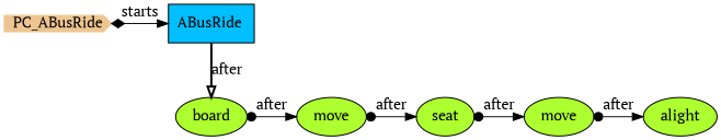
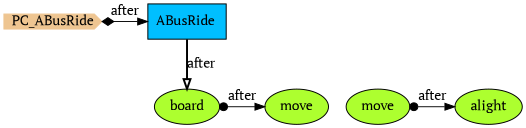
  digraph {
    fontname="PT Serif"
    node [fontname="PT Serif" shape=ellipse style=filled fillcolor=greenyellow]
    edge [arrowtail=dot dir=both fontname="PT Serif"]
    n1 [color=burlywood2 height=.2 label=PC_ABusRide shape=cds width=.2 fillcolor=""]
    n2 [fillcolor=deepskyblue label="ABusRide " shape=box]
    n3 [label=alight]
    n4 [label=move]
-   n5 [label=seat]
    n6 [label=move]
    n7 [label=board]
    subgraph sub_1 {
      rank=min
      n1
      n2
    }
    subgraph sub_2 {
      rank=same
      n3
      n4
-     n5
      n6
      n7
    }
    subgraph sub_3 {
      rank=same
      n3
      n4
-     n5
      n6
    }
    subgraph sub_4 {
      rank=same
      n3
      n4
-     n5
    }
    subgraph sub_5 {
      rank=same
      n3
      n4
    }
-   n1 -> n2 [arrowtail=diamond label=starts]
+   n1 -> n2 [arrowtail=diamond label=after]
    n2 -> n7 [arrowhead=onormal label=after penwidth=2 arrowtail="" dir=""]
    n4 -> n3 [label=after]
-   n5 -> n4 [label=after]
-   n6 -> n5 [label=after]
    n7 -> n6 [label=after]
  }
